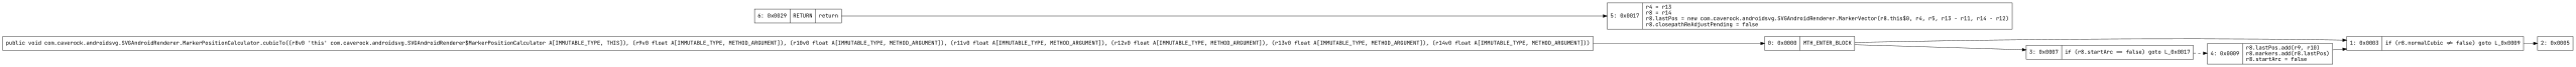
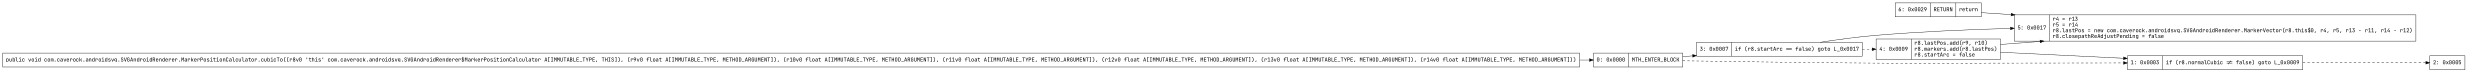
  digraph {
    fontname="JetBrains Mono"
    rankdir=LR
    node [fontname="JetBrains Mono" shape=record]
    edge [fontname="JetBrains Mono"]
    n1 [label="{0\:\ 0x0000|MTH_ENTER_BLOCK\l}"]
    n2 [label="{1\:\ 0x0003|if (r8.normalCubic != false) goto L_0x0009\l}"]
    n3 [label="{3\:\ 0x0007|if (r8.startArc == false) goto L_0x0017\l}"]
    n4 [label="{2\:\ 0x0005}"]
    n5 [label="{4\:\ 0x0009|r8.lastPos.add(r9, r10)\lr8.markers.add(r8.lastPos)\lr8.startArc = false\l}"]
-   n6 [label="{5\:\ 0x0017|r4 = r13\lr8 = r14\lr8.lastPos = new com.caverock.androidsvg.SVGAndroidRenderer.MarkerVector(r8.this$0, r4, r5, r13 \- r11, r14 \- r12)\lr8.closepathReAdjustPending = false\l}"]
+   n6 [label="{5\:\ 0x0017|r4 = r13\lr5 = r14\lr8.lastPos = new com.caverock.androidsvg.SVGAndroidRenderer.MarkerVector(r8.this$0, r4, r5, r13 \- r11, r14 \- r12)\lr8.closepathReAdjustPending = false\l}"]
    n7 [label="{6\:\ 0x0029|RETURN\l|return\l}"]
    n8 [label="{public void com.caverock.androidsvg.SVGAndroidRenderer.MarkerPositionCalculator.cubicTo((r8v0 'this' com.caverock.androidsvg.SVGAndroidRenderer$MarkerPositionCalculator A[IMMUTABLE_TYPE, THIS]), (r9v0 float A[IMMUTABLE_TYPE, METHOD_ARGUMENT]), (r10v0 float A[IMMUTABLE_TYPE, METHOD_ARGUMENT]), (r11v0 float A[IMMUTABLE_TYPE, METHOD_ARGUMENT]), (r12v0 float A[IMMUTABLE_TYPE, METHOD_ARGUMENT]), (r13v0 float A[IMMUTABLE_TYPE, METHOD_ARGUMENT]), (r14v0 float A[IMMUTABLE_TYPE, METHOD_ARGUMENT])) }"]
-   n1 -> n2
+   n1 -> n2 [style=dashed]
    n1 -> n3
-   n2 -> n4 [style=solid]
+   n2 -> n4 [style=dashed]
    n3 -> n5 [style=dashed]
+   n3 -> n6
    n5 -> n2
+   n5 -> n6
    n7 -> n6
    n8 -> n1
  }
